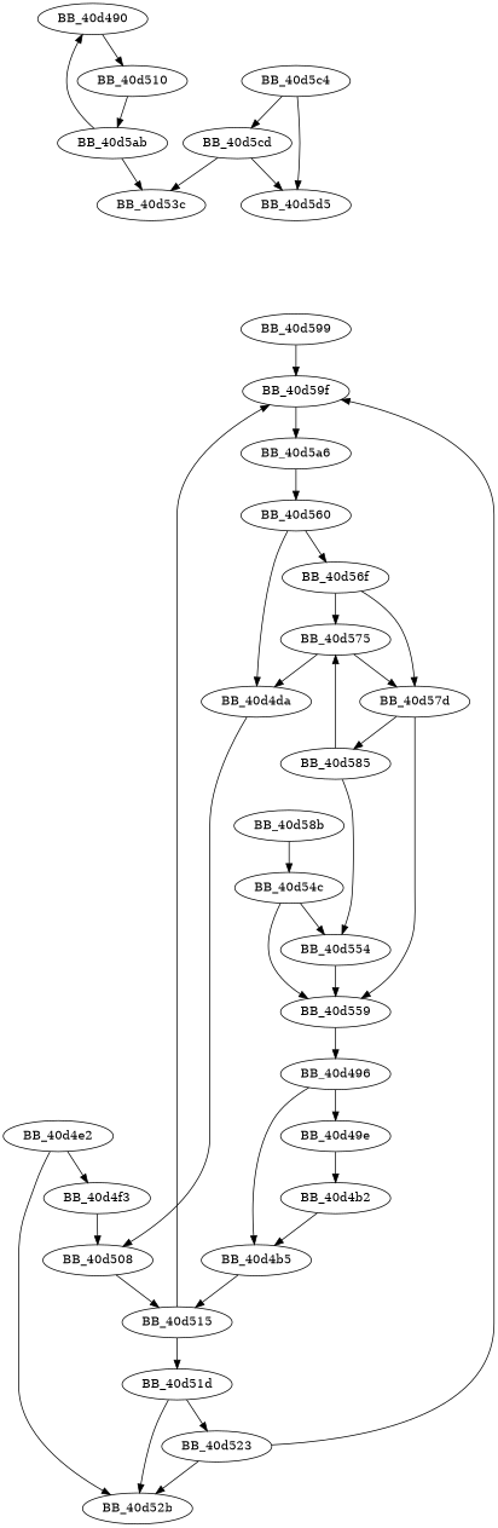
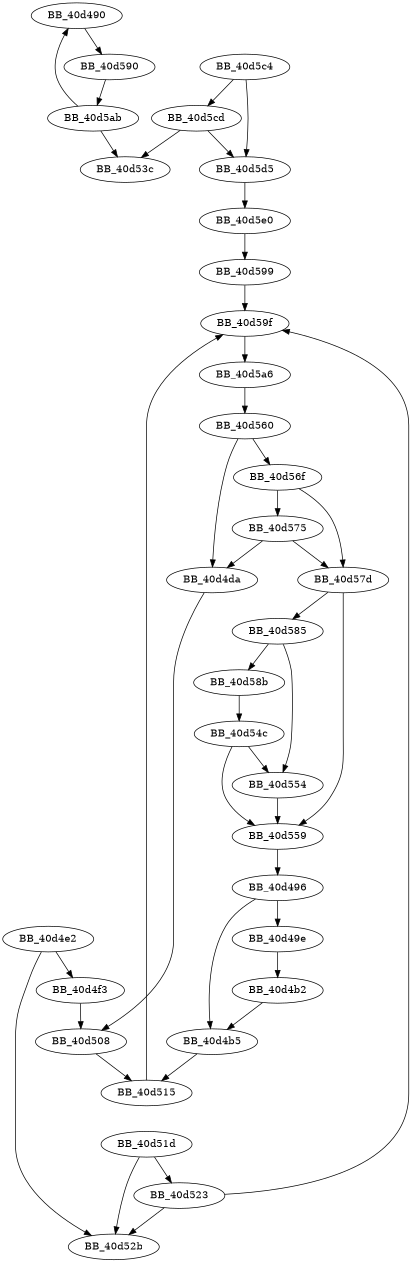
  digraph {
    BB_40d490
-   BB_40d590 [label=BB_40d510]
+   BB_40d590
    BB_40d5ab
    BB_40d53c
    n5 [label=BB_40d496]
    BB_40d49e
    BB_40d4b5
    BB_40d4b2
    BB_40d515
    BB_40d51d
    BB_40d59f
    BB_40d52b
    BB_40d523
    BB_40d5a6
    BB_40d4da
    BB_40d508
    BB_40d4e2
    BB_40d4f3
    BB_40d560
    BB_40d54c
    BB_40d554
    BB_40d559
    BB_40d56f
    BB_40d575
    BB_40d57d
    BB_40d585
    BB_40d58b
    BB_40d5c4
    BB_40d5cd
    BB_40d5d5
    BB_40d599
+   BB_40d5e0
    BB_40d490 -> BB_40d590
    BB_40d590 -> BB_40d5ab
    BB_40d5ab -> BB_40d490
    BB_40d5ab -> BB_40d53c
    n5 -> BB_40d49e
    n5 -> BB_40d4b5
    BB_40d49e -> BB_40d4b2
    BB_40d4b5 -> BB_40d515
    BB_40d4b2 -> BB_40d4b5
-   BB_40d515 -> BB_40d51d
    BB_40d515 -> BB_40d59f
    BB_40d51d -> BB_40d52b
    BB_40d51d -> BB_40d523
    BB_40d59f -> BB_40d5a6
    BB_40d523 -> BB_40d59f
    BB_40d523 -> BB_40d52b
    BB_40d5a6 -> BB_40d560
    BB_40d4da -> BB_40d508
    BB_40d508 -> BB_40d515
    BB_40d4e2 -> BB_40d52b
    BB_40d4e2 -> BB_40d4f3
    BB_40d4f3 -> BB_40d508
    BB_40d560 -> BB_40d4da
    BB_40d560 -> BB_40d56f
    BB_40d54c -> BB_40d554
    BB_40d54c -> BB_40d559
    BB_40d554 -> BB_40d559
    BB_40d559 -> n5
    BB_40d56f -> BB_40d575
    BB_40d56f -> BB_40d57d
    BB_40d575 -> BB_40d4da
    BB_40d575 -> BB_40d57d
    BB_40d57d -> BB_40d559
    BB_40d57d -> BB_40d585
    BB_40d585 -> BB_40d554
-   BB_40d585 -> BB_40d575
+   BB_40d585 -> BB_40d58b
    BB_40d58b -> BB_40d54c
    BB_40d5c4 -> BB_40d5cd
    BB_40d5c4 -> BB_40d5d5
    BB_40d5cd -> BB_40d53c
    BB_40d5cd -> BB_40d5d5
+   BB_40d5d5 -> BB_40d5e0
    BB_40d599 -> BB_40d59f
+   BB_40d5e0 -> BB_40d599
  }
